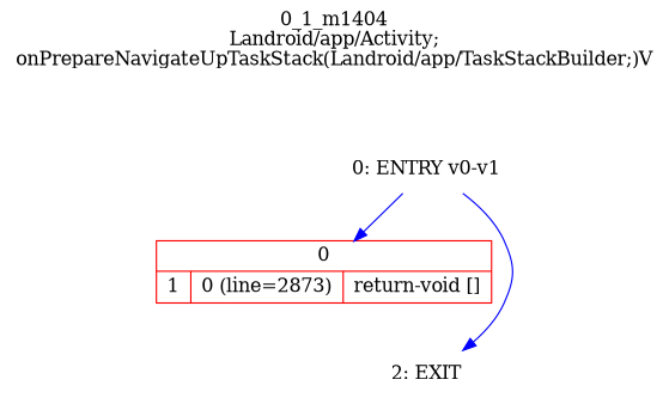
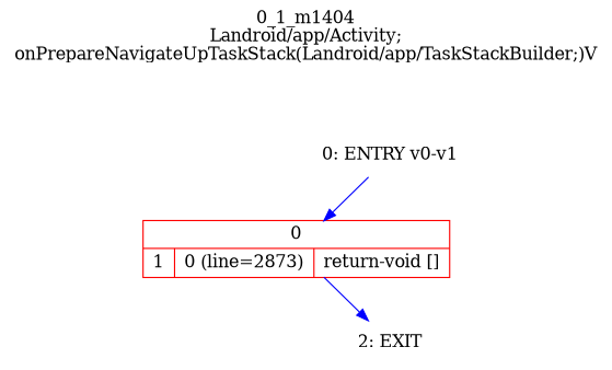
  digraph {
    label="0_1_m1404\nLandroid/app/Activity;\nonPrepareNavigateUpTaskStack(Landroid/app/TaskStackBuilder;)V"
    labelloc=t
    rankdir=UD
    node [shape=plaintext]
    edge [color=blue fontcolor=blue weight=100]
    n1 [label="0: ENTRY v0-v1"]
    n2 [color=red label="{0|{1|0 (line=2873)|return-void []\l}}" shape=record]
    n3 [label="2: EXIT"]
    n1 -> n2
-   n1 -> n3
+   n2 -> n3
  }
